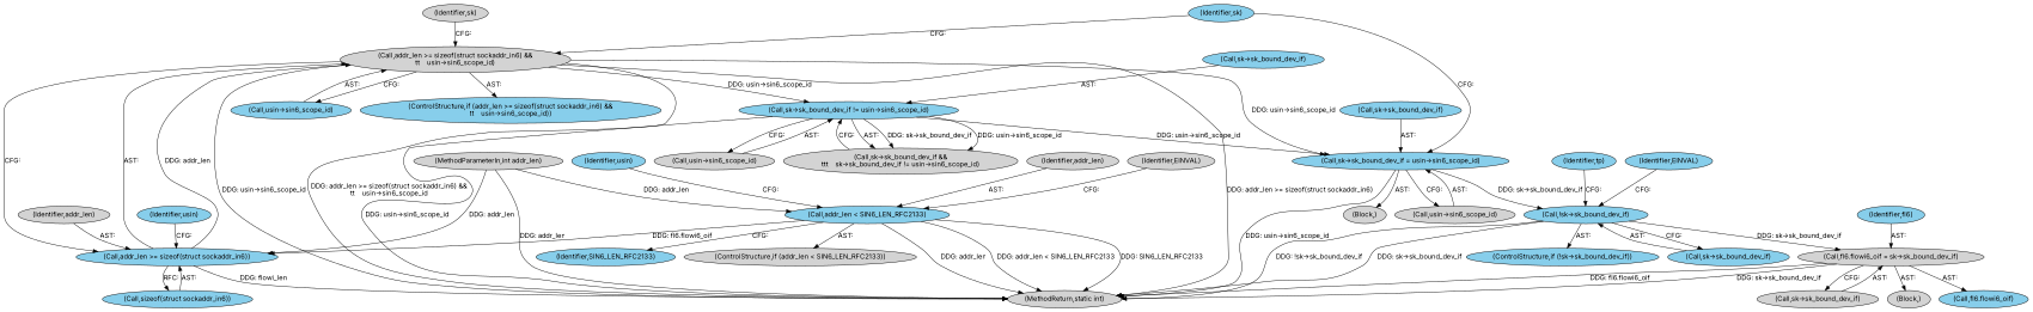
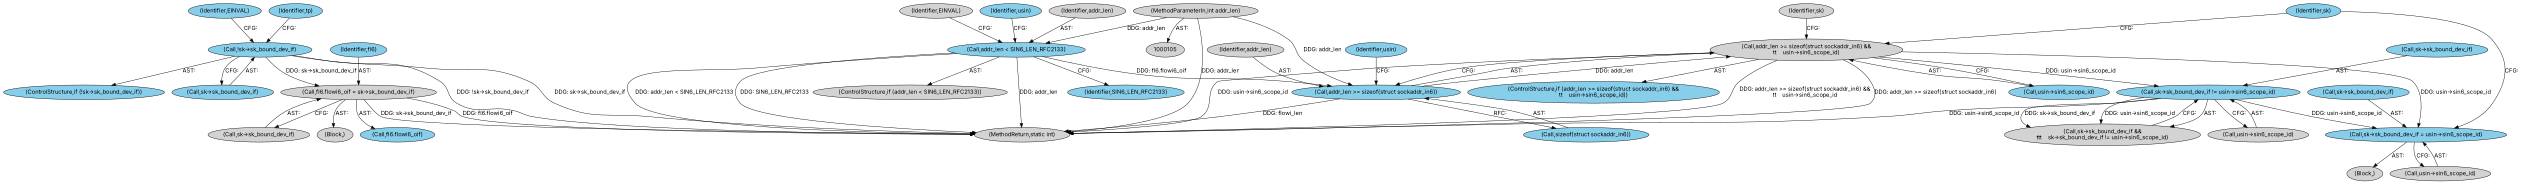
  digraph {
    fontname=Inter
    node [fillcolor=skyblue fontname=Inter style=filled]
    edge [fontname=Inter]
    n1 [fillcolor=lightgrey label="(Call,fl6.flowi6_oif = sk->sk_bound_dev_if)"]
    n2 [fillcolor=lightgrey label="(Call,sk->sk_bound_dev_if)"]
    n3 [fillcolor=lightgrey label="(Block,)"]
    n4 [fillcolor=lightgrey label="(MethodReturn,static int)"]
    n5 [label="(Call,fl6.flowi6_oif)"]
    n6 [label="(Call,!sk->sk_bound_dev_if)"]
    n7 [label="(ControlStructure,if (!sk->sk_bound_dev_if))"]
    n8 [label="(Call,sk->sk_bound_dev_if)"]
    n9 [label="(Call,sk->sk_bound_dev_if = usin->sin6_scope_id)"]
    n10 [fillcolor=lightgrey label="(Block,)"]
    n11 [fillcolor=lightgrey label="(Call,usin->sin6_scope_id)"]
    n12 [label="(Call,sk->sk_bound_dev_if != usin->sin6_scope_id)"]
    n13 [fillcolor=lightgrey label="(Call,sk->sk_bound_dev_if &&\n\t\t\t    sk->sk_bound_dev_if != usin->sin6_scope_id)"]
    n14 [fillcolor=lightgrey label="(Call,usin->sin6_scope_id)"]
    n15 [fillcolor=lightgrey label="(Call,addr_len >= sizeof(struct sockaddr_in6) &&\n\t\t    usin->sin6_scope_id)"]
    n16 [label="(Call,addr_len >= sizeof(struct sockaddr_in6))"]
    n17 [label="(Call,usin->sin6_scope_id)"]
    n18 [label="(ControlStructure,if (addr_len >= sizeof(struct sockaddr_in6) &&\n\t\t    usin->sin6_scope_id))"]
    n19 [label="(Call,sizeof(struct sockaddr_in6))"]
    n20 [label="(Call,addr_len < SIN6_LEN_RFC2133)"]
    n21 [label="(Identifier,SIN6_LEN_RFC2133)"]
    n22 [fillcolor=lightgrey label="(ControlStructure,if (addr_len < SIN6_LEN_RFC2133))"]
    n23 [fillcolor=lightgrey label="(MethodParameterIn,int addr_len)"]
+   1000105 [fillcolor=lightgrey]
    n25 [label="(Identifier,fl6)"]
    n26 [label="(Identifier,EINVAL)"]
    n27 [label="(Call,sk->sk_bound_dev_if)"]
    n28 [fillcolor=lightgrey label="(Identifier,addr_len)"]
    n29 [fillcolor=lightgrey label="(Identifier,addr_len)"]
    n30 [fillcolor=lightgrey label="(Identifier,EINVAL)"]
    n31 [label="(Identifier,tp)"]
    n32 [label="(Identifier,sk)"]
    n33 [fillcolor=lightgrey label="(Identifier,sk)"]
    n34 [label="(Call,sk->sk_bound_dev_if)"]
    n35 [label="(Identifier,usin)"]
    n36 [label="(Identifier,usin)"]
    n1 -> n2 [label="CFG: "]
    n1 -> n3 [label="AST: "]
    n1 -> n4 [label="DDG: fl6.flowi6_oif"]
    n1 -> n4 [label="DDG: sk->sk_bound_dev_if"]
    n1 -> n5 [label="AST: "]
    n2 -> n1 [label="AST: "]
    n6 -> n1 [label="DDG: sk->sk_bound_dev_if"]
    n6 -> n4 [label="DDG: !sk->sk_bound_dev_if"]
    n6 -> n4 [label="DDG: sk->sk_bound_dev_if"]
    n6 -> n7 [label="AST: "]
    n6 -> n8 [label="CFG: "]
    n8 -> n6 [label="AST: "]
-   n9 -> n4 [label="DDG: usin->sin6_scope_id"]
-   n9 -> n6 [label="DDG: sk->sk_bound_dev_if"]
    n9 -> n10 [label="AST: "]
    n9 -> n11 [label="CFG: "]
    n11 -> n9 [label="AST: "]
    n12 -> n4 [label="DDG: usin->sin6_scope_id"]
    n12 -> n9 [label="DDG: usin->sin6_scope_id"]
    n12 -> n13 [label="AST: "]
    n12 -> n13 [label="DDG: sk->sk_bound_dev_if"]
    n12 -> n13 [label="DDG: usin->sin6_scope_id"]
    n12 -> n14 [label="CFG: "]
    n13 -> n12 [label="CFG: "]
    n14 -> n12 [label="AST: "]
    n15 -> n4 [label="DDG: addr_len >= sizeof(struct sockaddr_in6) &&\n\t\t    usin->sin6_scope_id"]
    n15 -> n4 [label="DDG: addr_len >= sizeof(struct sockaddr_in6)"]
    n15 -> n4 [label="DDG: usin->sin6_scope_id"]
    n15 -> n9 [label="DDG: usin->sin6_scope_id"]
    n15 -> n12 [label="DDG: usin->sin6_scope_id"]
    n15 -> n16 [label="CFG: "]
    n15 -> n17 [label="CFG: "]
    n15 -> n18 [label="AST: "]
    n16 -> n4 [label="DDG: flowi_len"]
    n16 -> n15 [label="AST: "]
    n16 -> n15 [label="DDG: addr_len"]
    n16 -> n19 [label="RFC: "]
    n17 -> n15 [label="AST: "]
    n19 -> n16 [label="AST: "]
    n20 -> n4 [label="DDG: SIN6_LEN_RFC2133"]
    n20 -> n4 [label="DDG: addr_len"]
    n20 -> n4 [label="DDG: addr_len < SIN6_LEN_RFC2133"]
    n20 -> n16 [label="DDG: fl6.flowi6_oif"]
    n20 -> n21 [label="CFG: "]
    n20 -> n22 [label="AST: "]
    n23 -> n4 [label="DDG: addr_len"]
    n23 -> n16 [label="DDG: addr_len"]
    n23 -> n20 [label="DDG: addr_len"]
+   n23 -> 1000105 [label="AST: "]
    n25 -> n1 [label="AST: "]
    n26 -> n6 [label="CFG: "]
    n27 -> n9 [label="AST: "]
    n28 -> n20 [label="AST: "]
    n29 -> n16 [label="AST: "]
    n30 -> n20 [label="CFG: "]
    n31 -> n6 [label="CFG: "]
    n32 -> n9 [label="CFG: "]
    n32 -> n15 [label="CFG: "]
    n33 -> n15 [label="CFG: "]
    n34 -> n12 [label="AST: "]
    n35 -> n16 [label="CFG: "]
    n36 -> n20 [label="CFG: "]
  }
